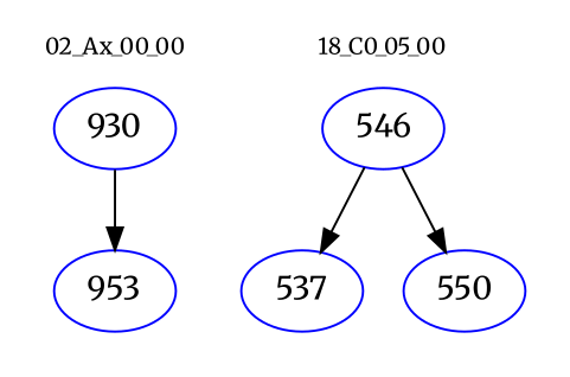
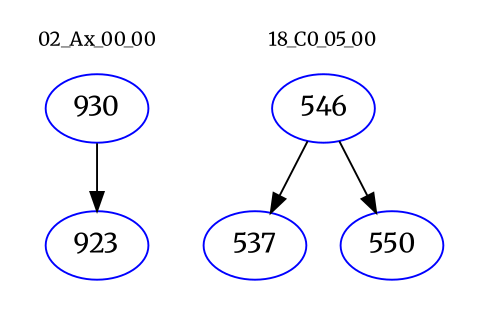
  digraph {
    fontname=Merriweather
    node [color=blue fontname=Merriweather]
    edge [color=black fontname=Merriweather]
    n1 [label=930]
-   n2 [label=953]
+   n2 [label=923]
    n3 [label=546]
    n4 [label=537]
    n5 [label=550]
    subgraph cluster_1 {
      color=white
      fontsize=10
      label="02_Ax_00_00"
      n1
      n2
    }
    subgraph cluster_2 {
      color=white
      fontsize=10
      label="18_C0_05_00"
      n3
      n4
      n5
    }
    n1 -> n2
    n3 -> n4
    n3 -> n5
  }
